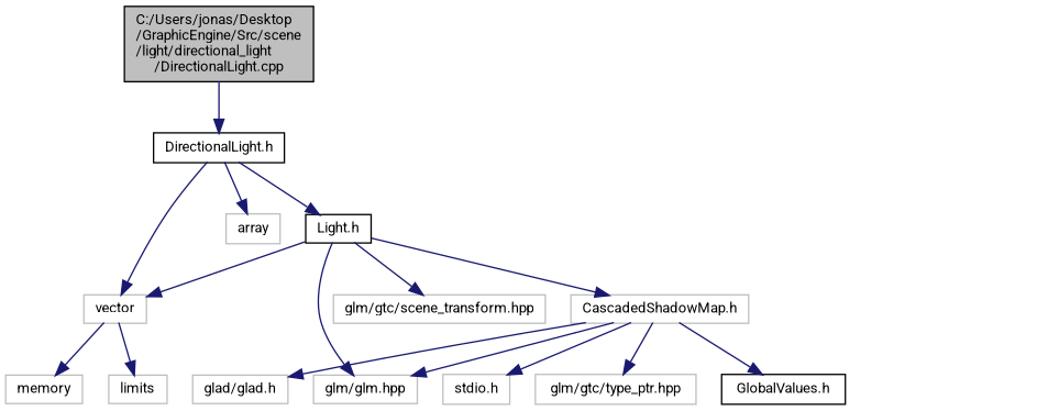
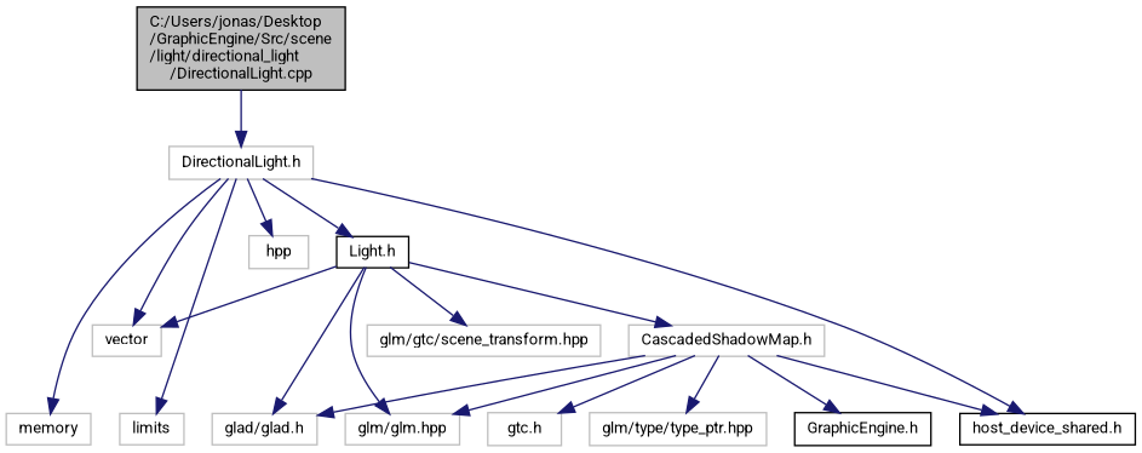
  digraph {
    fontname=Roboto
    node [color=grey75 fontname=Roboto fontsize=10 shape=record]
    edge [color=midnightblue fontname=Roboto fontsize=10 labelfontname=Helvetica labelfontsize=10 style=solid]
    n1 [color=black fillcolor=grey75 fontcolor=black height=0.2 label="C:/Users/jonas/Desktop\l/GraphicEngine/Src/scene\l/light/directional_light\l/DirectionalLight.cpp" style=filled width=0.4]
-   n2 [color=black height=0.2 label="DirectionalLight.h" width=0.4]
+   n2 [height=0.2 label="DirectionalLight.h" width=0.4]
    n3 [height=0.2 label=memory width=0.4]
    n4 [height=0.2 label=limits width=0.4]
    n5 [height=0.2 label=vector width=0.4]
-   n6 [height=0.2 label=array width=0.4]
+   n6 [height=0.2 label=hpp width=0.4]
    n7 [color=black height=0.2 label="Light.h" width=0.4]
+   n8 [color=black height=0.2 label="host_device_shared.h" width=0.4]
    n9 [height=0.2 label="glad/glad.h" width=0.4]
    n10 [height=0.2 label="glm/glm.hpp" width=0.4]
    n11 [height=0.2 label="glm/gtc/scene_transform.hpp" width=0.4]
    n12 [height=0.2 label="CascadedShadowMap.h" width=0.4]
-   n13 [height=0.2 label="stdio.h" width=0.4]
-   n14 [height=0.2 label="glm/gtc/type_ptr.hpp" width=0.4]
-   n15 [color=black height=0.2 label="GlobalValues.h" width=0.4]
+   n13 [height=0.2 label="gtc.h" width=0.4]
+   n14 [height=0.2 label="glm/type/type_ptr.hpp" width=0.4]
+   n15 [color=black height=0.2 label="GraphicEngine.h" width=0.4]
    n1 -> n2
-   n5 -> n3
-   n5 -> n4
+   n2 -> n3
+   n2 -> n4
    n2 -> n5
    n2 -> n6
    n2 -> n7
+   n2 -> n8
    n7 -> n5
+   n7 -> n9
    n7 -> n10
    n7 -> n11
    n7 -> n12
+   n12 -> n8
    n12 -> n9
    n12 -> n10
    n12 -> n13
    n12 -> n14
    n12 -> n15
  }
